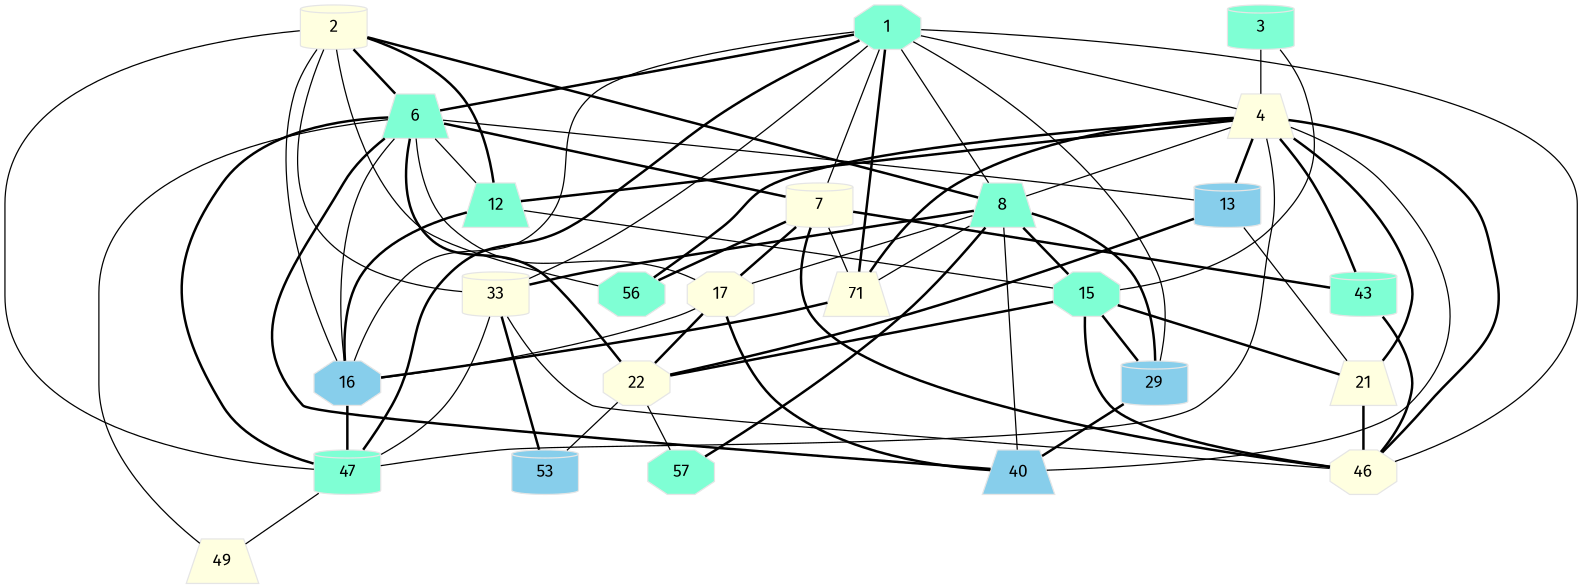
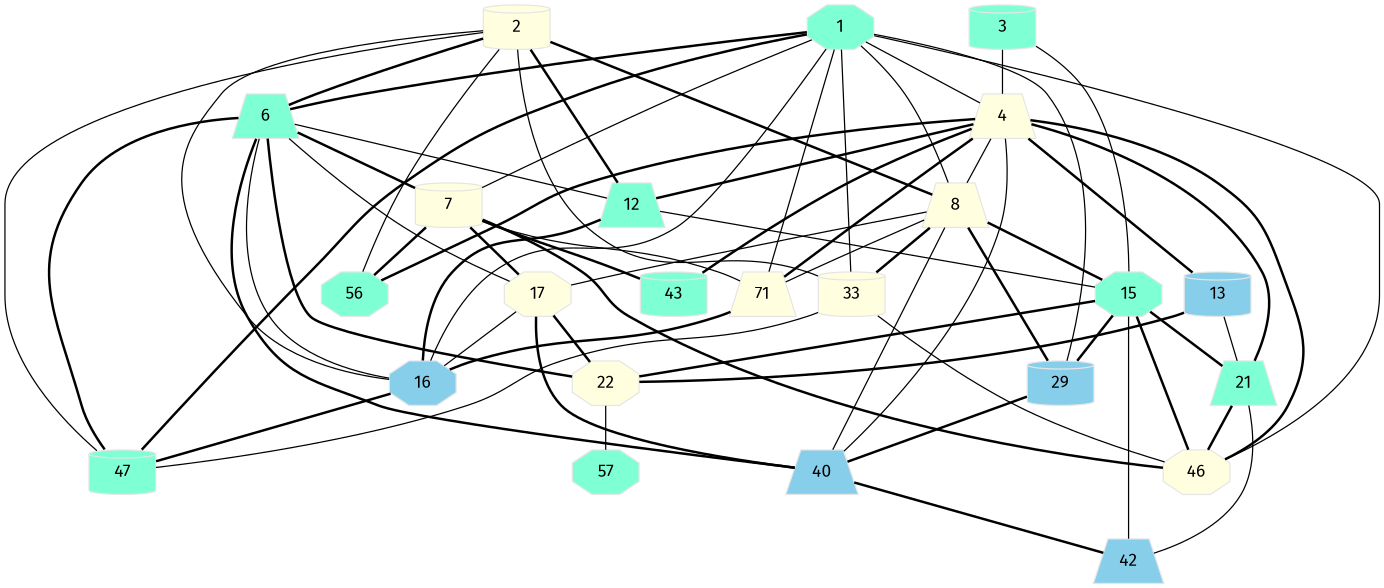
  graph {
    fontname="Fira Sans"
    node [color=gray90 fillcolor=aquamarine fontname="Fira Sans" shape=trapezium style=filled]
    edge [fontname="Fira Sans" style=bold]
    1 [shape=octagon super="+20+5"]
    4 [fillcolor=lightyellow super="+35+9+16"]
    6 [super="+31+32"]
    7 [fillcolor=lightyellow shape=cylinder super="+25+34+65"]
-   8 [super="+24"]
+   8 [fillcolor=lightyellow super="+24"]
    n6 [fillcolor=lightyellow label=71 super="+38+23"]
    n7 [fillcolor=skyblue label=16 shape=octagon super="+30"]
    29 [fillcolor=skyblue shape=cylinder]
    33 [fillcolor=lightyellow shape=cylinder super="+36+37+63"]
    46 [fillcolor=lightyellow shape=octagon super="+54+59"]
    47 [shape=cylinder super="+60+56"]
    12 [super="+51"]
    n13 [label=56 shape=octagon]
    13 [fillcolor=skyblue shape=cylinder super="+44"]
-   21 [fillcolor=lightyellow super="+45"]
+   21 [super="+45"]
    40 [fillcolor=skyblue]
    43 [shape=cylinder]
    22 [fillcolor=lightyellow shape=octagon super="+50"]
-   49 [fillcolor=lightyellow]
    17 [fillcolor=lightyellow shape=octagon super="+62"]
    15 [shape=octagon super="+48+18"]
    57 [shape=octagon]
-   53 [fillcolor=skyblue shape=cylinder]
    2 [fillcolor=lightyellow shape=cylinder super="+10+41"]
    3 [shape=cylinder super="+61"]
+   42 [fillcolor=skyblue super="+55"]
    1 -- 4 [style=solid weight=2]
    1 -- 6 [weight=2]
    1 -- 7 [style=solid]
    1 -- 8 [style=solid]
-   1 -- n6 [weight=2]
+   1 -- n6 [style=solid weight=2]
    1 -- n7 [style=solid]
    1 -- 29 [style=solid]
    1 -- 33 [style=solid weight=2]
    1 -- 46 [style=solid weight=2]
    1 -- 47
    4 -- 8 [style=solid]
    4 -- n6
    4 -- 46
-   4 -- 47 [style=solid weight=2]
    4 -- 12 [weight=2]
    4 -- n13
    4 -- 13
    4 -- 21
    4 -- 40 [style=solid]
    4 -- 43 [weight=2]
    6 -- 7
    6 -- n7 [style=solid]
    6 -- 47 [weight=2]
    6 -- 12 [style=solid]
-   6 -- 13 [style=solid]
    6 -- 40
    6 -- 22
-   6 -- 49 [style=solid]
    6 -- 17 [style=solid weight=2]
    7 -- n6 [style=solid weight=2]
    7 -- 46 [weight=2]
    7 -- n13
    7 -- 43
    7 -- 17
    8 -- n6 [style=solid]
    8 -- 29
    8 -- 33
    8 -- 40 [style=solid]
    8 -- 17 [style=solid]
    8 -- 15 [weight=2]
-   8 -- 57
    n6 -- n7
    n7 -- 47
    29 -- 40
    33 -- 46 [style=solid]
    33 -- 47 [style=solid]
-   33 -- 53
-   47 -- 49 [style=solid]
    12 -- n7
    12 -- 15 [style=solid weight=2]
    13 -- 21 [style=solid]
    13 -- 22
    21 -- 46
-   43 -- 46
+   21 -- 42 [style=solid]
+   40 -- 42
    22 -- 57 [style=solid]
-   22 -- 53 [style=solid]
    17 -- n7 [style=solid]
    17 -- 40
    17 -- 22
    15 -- 29
    15 -- 46
    15 -- 21
    15 -- 22
+   15 -- 42 [style=solid]
    2 -- 6
    2 -- 8
    2 -- n7 [style=solid]
    2 -- 33 [style=solid weight=2]
    2 -- 47 [style=solid]
    2 -- 12 [weight=2]
    2 -- n13 [style=solid]
    3 -- 4 [style=solid weight=2]
    3 -- 15 [style=solid]
  }
